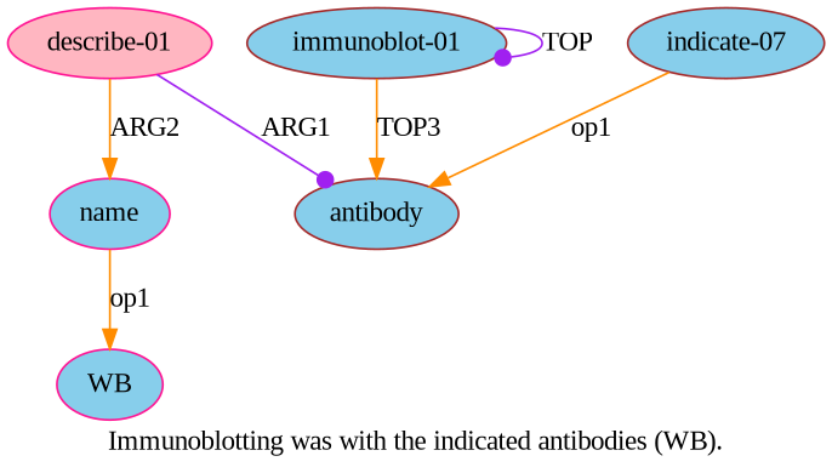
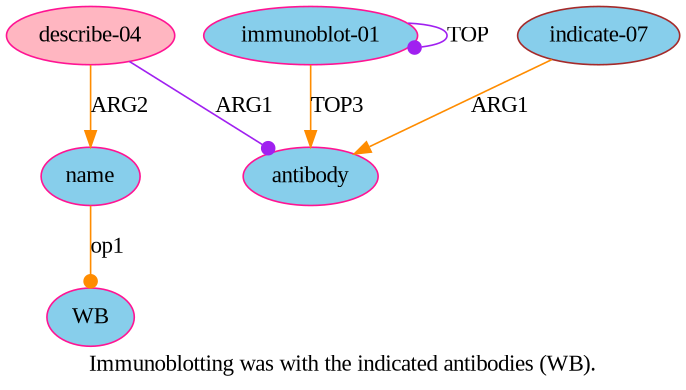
  digraph {
    fontname="Liberation Serif"
    label="Immunoblotting was with the indicated antibodies (WB)."
    node [color=deeppink fillcolor=skyblue fontname="Liberation Serif" style=filled]
    edge [arrowhead=normal color=darkorange fontname="Liberation Serif" gold_label=ARG1 test_label=ARG1]
    n1 [gold_ind=-1 gold_label=WB label=WB test_ind=-1 test_label=WB]
-   n2 [color=brown gold_ind=1 gold_label=antibody label=antibody test_ind=1 test_label=antibody]
-   n3 [color=brown gold_ind=0 gold_label="immunoblot-01" label="immunoblot-01" test_ind=0 test_label="immunoblot-01"]
-   n4 [fillcolor=lightpink gold_ind=3 gold_label="describe-01" label="describe-01" test_ind=3 test_label="describe-01"]
+   n2 [gold_ind=1 gold_label=antibody label=antibody test_ind=1 test_label=antibody]
+   n3 [gold_ind=0 gold_label="immunoblot-01" label="immunoblot-01" test_ind=0 test_label="immunoblot-01"]
+   n4 [fillcolor=lightpink gold_ind=3 gold_label="describe-01" label="describe-04" test_ind=3 test_label="describe-01"]
    n5 [gold_ind=4 gold_label=name label=name test_ind=4 test_label=name]
    n6 [color=brown gold_ind=2 gold_label="indicate-01" label="indicate-07" test_ind=2 test_label="indicate-01"]
    n3 -> n2 [gold_label=ARG3 label=TOP3 test_label=ARG3]
    n3 -> n3 [arrowhead=dot color=purple gold_label=TOP label=TOP test_label=TOP]
    n4 -> n2 [arrowhead=dot color=purple label=ARG1]
    n4 -> n5 [gold_label=ARG2 label=ARG2 test_label=ARG2]
-   n5 -> n1 [gold_label=op1 label=op1 test_label=op1]
-   n6 -> n2 [label=op1]
+   n5 -> n1 [arrowhead=dot gold_label=op1 label=op1 test_label=op1]
+   n6 -> n2 [label=ARG1]
  }
